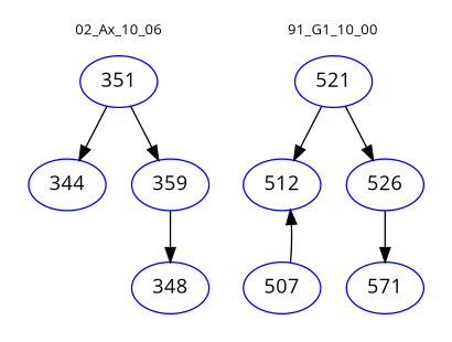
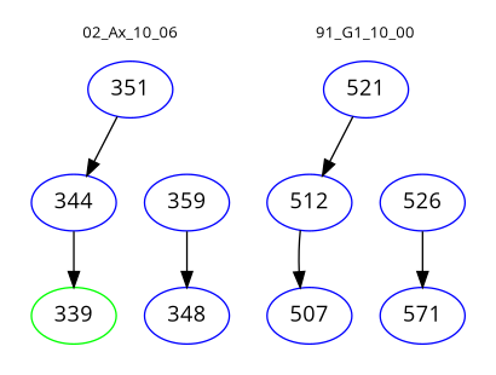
  digraph {
    fontname="Open Sans"
    node [color=blue fontname="Open Sans"]
    edge [color=black fontname="Open Sans"]
    n1 [label=351]
    n2 [label=344]
    n3 [label=359]
+   n4 [color=green label=339]
    n5 [label=348]
    n6 [label=521]
    n7 [label=512]
    n8 [label=526]
    n9 [label=507]
    n10 [label=571]
    subgraph cluster_1 {
      color=white
      fontsize=10
      label="02_Ax_10_06"
      n1
      n2
      n3
+     n4
      n5
    }
    subgraph cluster_2 {
      color=white
      fontsize=10
      label="91_G1_10_00"
      n6
      n7
      n8
      n9
      n10
    }
    n1 -> n2
-   n1 -> n3
+   n2 -> n4
    n3 -> n5
    n6 -> n7
-   n6 -> n8
-   n9 -> n7
+   n7 -> n9
    n8 -> n10
  }
